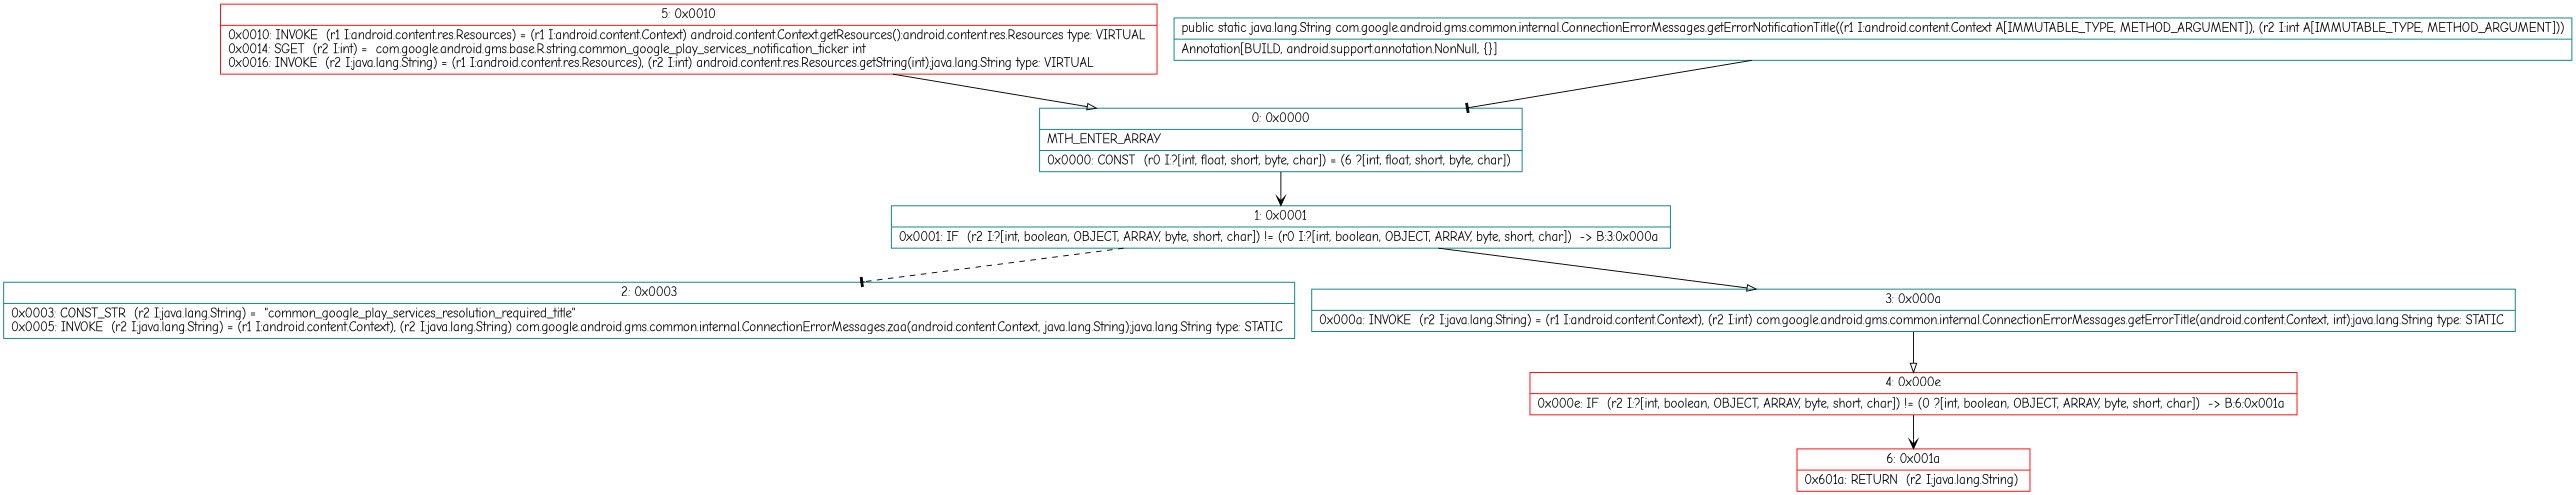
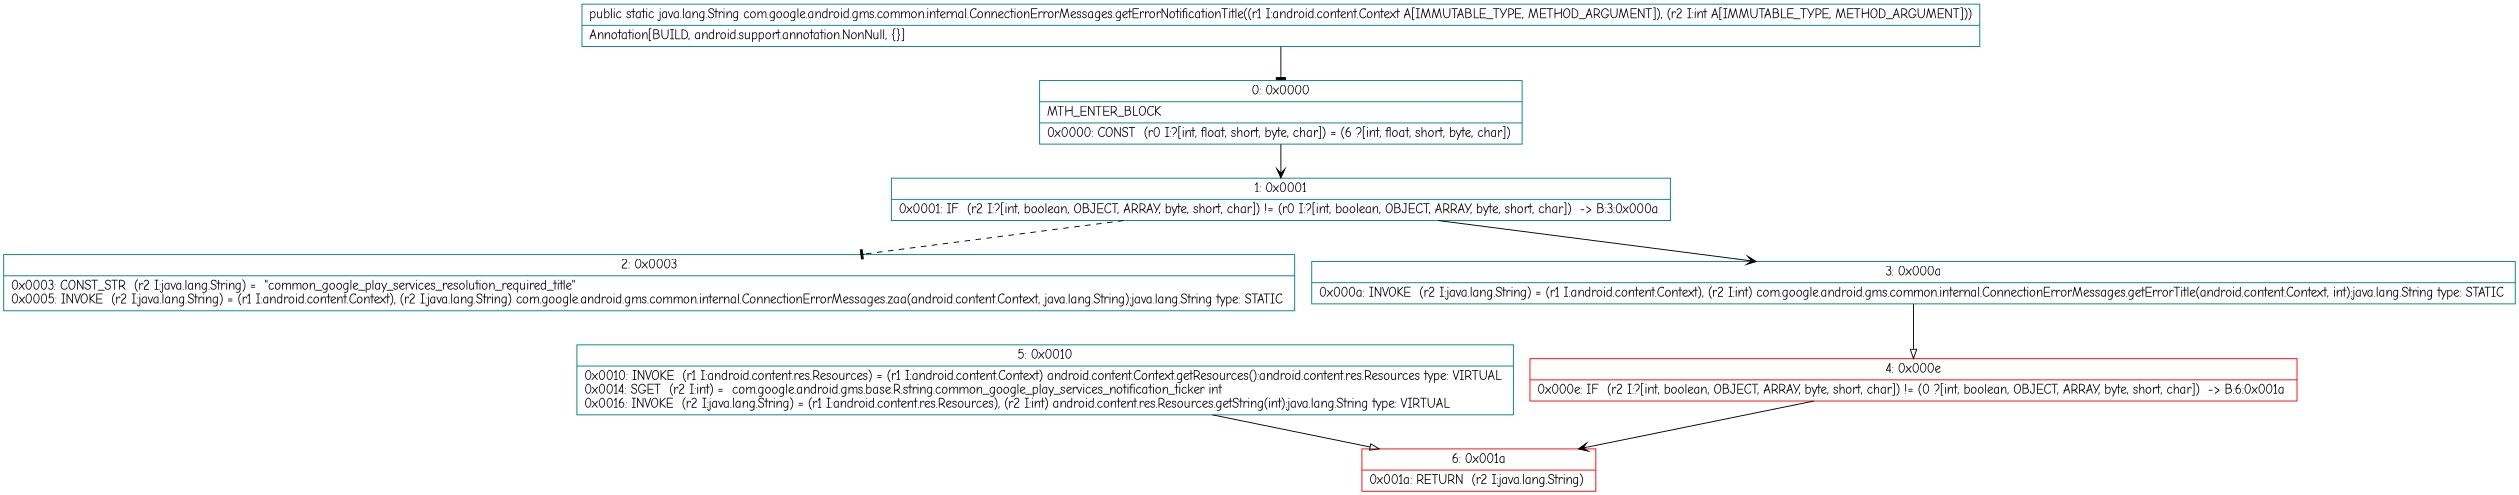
  digraph {
    fontname="Comic Neue"
    node [color=teal fontname="Comic Neue" shape=record]
    edge [arrowhead=onormal fontname="Comic Neue"]
-   n1 [label="{0\:\ 0x0000|MTH_ENTER_ARRAY\l|0x0000: CONST  (r0 I:?[int, float, short, byte, char]) = (6 ?[int, float, short, byte, char]) \l}"]
+   n1 [label="{0\:\ 0x0000|MTH_ENTER_BLOCK\l|0x0000: CONST  (r0 I:?[int, float, short, byte, char]) = (6 ?[int, float, short, byte, char]) \l}"]
    n2 [label="{1\:\ 0x0001|0x0001: IF  (r2 I:?[int, boolean, OBJECT, ARRAY, byte, short, char]) != (r0 I:?[int, boolean, OBJECT, ARRAY, byte, short, char])  \-\> B:3:0x000a \l}"]
    n3 [label="{2\:\ 0x0003|0x0003: CONST_STR  (r2 I:java.lang.String) =  \"common_google_play_services_resolution_required_title\" \l0x0005: INVOKE  (r2 I:java.lang.String) = (r1 I:android.content.Context), (r2 I:java.lang.String) com.google.android.gms.common.internal.ConnectionErrorMessages.zaa(android.content.Context, java.lang.String):java.lang.String type: STATIC \l}"]
    n4 [label="{3\:\ 0x000a|0x000a: INVOKE  (r2 I:java.lang.String) = (r1 I:android.content.Context), (r2 I:int) com.google.android.gms.common.internal.ConnectionErrorMessages.getErrorTitle(android.content.Context, int):java.lang.String type: STATIC \l}"]
    n5 [color=red label="{4\:\ 0x000e|0x000e: IF  (r2 I:?[int, boolean, OBJECT, ARRAY, byte, short, char]) != (0 ?[int, boolean, OBJECT, ARRAY, byte, short, char])  \-\> B:6:0x001a \l}"]
-   n6 [color=red label="{6\:\ 0x001a|0x601a: RETURN  (r2 I:java.lang.String) \l}"]
-   n7 [color=red label="{5\:\ 0x0010|0x0010: INVOKE  (r1 I:android.content.res.Resources) = (r1 I:android.content.Context) android.content.Context.getResources():android.content.res.Resources type: VIRTUAL \l0x0014: SGET  (r2 I:int) =  com.google.android.gms.base.R.string.common_google_play_services_notification_ticker int \l0x0016: INVOKE  (r2 I:java.lang.String) = (r1 I:android.content.res.Resources), (r2 I:int) android.content.res.Resources.getString(int):java.lang.String type: VIRTUAL \l}"]
+   n6 [color=red label="{6\:\ 0x001a|0x001a: RETURN  (r2 I:java.lang.String) \l}"]
+   n7 [label="{5\:\ 0x0010|0x0010: INVOKE  (r1 I:android.content.res.Resources) = (r1 I:android.content.Context) android.content.Context.getResources():android.content.res.Resources type: VIRTUAL \l0x0014: SGET  (r2 I:int) =  com.google.android.gms.base.R.string.common_google_play_services_notification_ticker int \l0x0016: INVOKE  (r2 I:java.lang.String) = (r1 I:android.content.res.Resources), (r2 I:int) android.content.res.Resources.getString(int):java.lang.String type: VIRTUAL \l}"]
    n8 [label="{public static java.lang.String com.google.android.gms.common.internal.ConnectionErrorMessages.getErrorNotificationTitle((r1 I:android.content.Context A[IMMUTABLE_TYPE, METHOD_ARGUMENT]), (r2 I:int A[IMMUTABLE_TYPE, METHOD_ARGUMENT]))  | Annotation[BUILD, android.support.annotation.NonNull, \{\}]\l}"]
    n1 -> n2 [arrowhead=vee]
    n2 -> n3 [arrowhead=tee style=dashed]
-   n2 -> n4
+   n2 -> n4 [arrowhead=vee]
    n4 -> n5
    n5 -> n6 [arrowhead=vee]
-   n7 -> n1
+   n7 -> n6
    n8 -> n1 [arrowhead=tee]
  }
